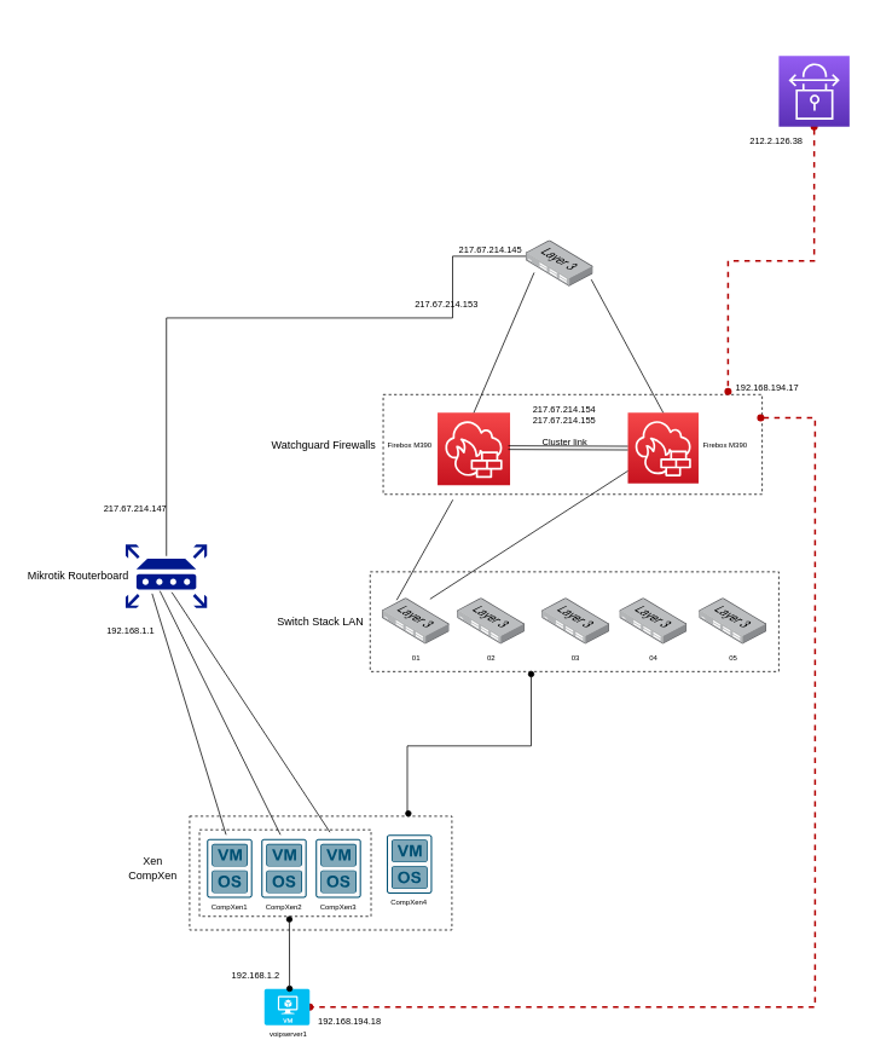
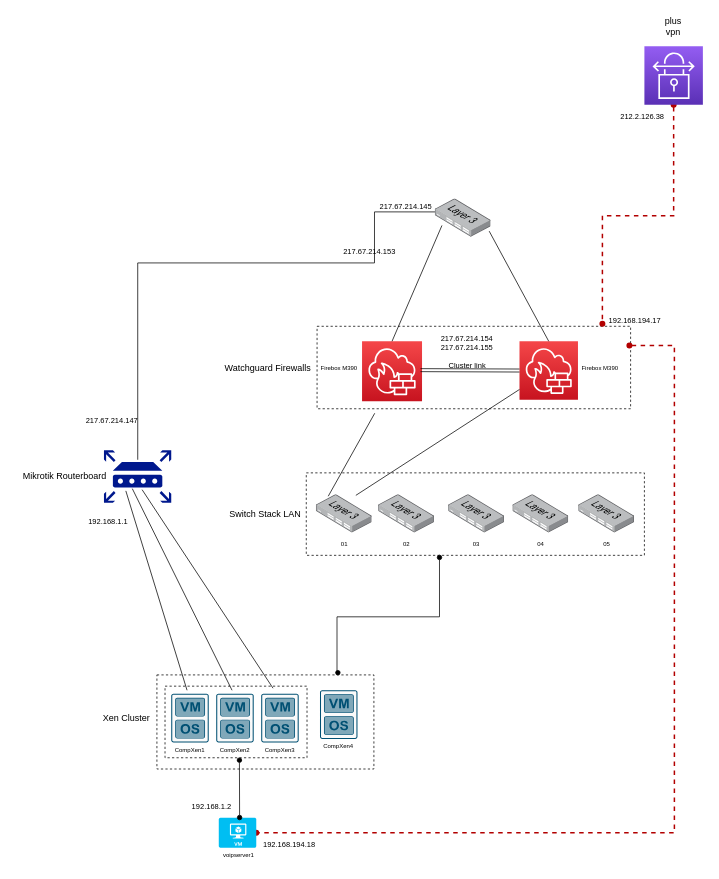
  <mxCell id="0" />
  <mxCell id="1" parent="0" />
  <mxCell id="2" value="" style="rounded=0;whiteSpace=wrap;html=1;fillColor=none;dashed=1;" parent="1" vertex="1"><mxGeometry x="208.8" y="899.5" width="289.4" height="125.5" as="geometry" /></mxCell>
  <mxCell id="3" value="" style="rounded=0;whiteSpace=wrap;html=1;fillColor=none;dashed=1;" parent="1" vertex="1"><mxGeometry x="408" y="630" width="451" height="110" as="geometry" /></mxCell>
  <mxCell id="4" value="" style="rounded=0;whiteSpace=wrap;html=1;fillColor=none;dashed=1;" parent="1" vertex="1"><mxGeometry x="422.4" y="434.5" width="418.2" height="110" as="geometry" /></mxCell>
  <mxCell id="5" value="" style="sketch=0;points=[[0,0,0],[0.25,0,0],[0.5,0,0],[0.75,0,0],[1,0,0],[0,1,0],[0.25,1,0],[0.5,1,0],[0.75,1,0],[1,1,0],[0,0.25,0],[0,0.5,0],[0,0.75,0],[1,0.25,0],[1,0.5,0],[1,0.75,0]];outlineConnect=0;fontColor=#232F3E;gradientColor=#F54749;gradientDirection=north;fillColor=#C7131F;strokeColor=#ffffff;dashed=0;verticalLabelPosition=bottom;verticalAlign=top;align=center;html=1;fontSize=12;fontStyle=0;aspect=fixed;shape=mxgraph.aws4.resourceIcon;resIcon=mxgraph.aws4.network_firewall;" parent="1" vertex="1"><mxGeometry x="482.4" y="454.5" width="80" height="80" as="geometry" /></mxCell>
  <mxCell id="6" value="" style="sketch=0;points=[[0,0,0],[0.25,0,0],[0.5,0,0],[0.75,0,0],[1,0,0],[0,1,0],[0.25,1,0],[0.5,1,0],[0.75,1,0],[1,1,0],[0,0.25,0],[0,0.5,0],[0,0.75,0],[1,0.25,0],[1,0.5,0],[1,0.75,0]];outlineConnect=0;fontColor=#232F3E;gradientColor=#F54749;gradientDirection=north;fillColor=#C7131F;strokeColor=#ffffff;dashed=0;verticalLabelPosition=bottom;verticalAlign=top;align=center;html=1;fontSize=12;fontStyle=0;aspect=fixed;shape=mxgraph.aws4.resourceIcon;resIcon=mxgraph.aws4.network_firewall;" parent="1" vertex="1"><mxGeometry x="692.4" y="454.5" width="78" height="78" as="geometry" /></mxCell>
  <mxCell id="7" value="" style="shape=link;html=1;rounded=0;fontSize=20;entryX=0;entryY=0.5;entryDx=0;entryDy=0;entryPerimeter=0;" parent="1" target="6" edge="1"><mxGeometry width="100" relative="1" as="geometry"><mxPoint x="560.4" y="493" as="sourcePoint" /><mxPoint x="660.4" y="493" as="targetPoint" /></mxGeometry></mxCell>
  <mxCell id="8" value="Cluster link" style="text;html=1;strokeColor=none;fillColor=none;align=center;verticalAlign=middle;whiteSpace=wrap;rounded=0;fontSize=10;" parent="1" vertex="1"><mxGeometry x="588.4" y="470.5" width="70" height="30" as="geometry" /></mxCell>
  <mxCell id="9" value="&lt;div&gt;Firebox M390&lt;/div&gt;" style="text;html=1;strokeColor=none;fillColor=none;align=center;verticalAlign=middle;whiteSpace=wrap;rounded=0;fontSize=8;" parent="1" vertex="1"><mxGeometry x="422.4" y="474.5" width="60" height="30" as="geometry" /></mxCell>
  <mxCell id="10" value="&lt;div&gt;Firebox M390&lt;/div&gt;" style="text;html=1;strokeColor=none;fillColor=none;align=center;verticalAlign=middle;whiteSpace=wrap;rounded=0;fontSize=8;" parent="1" vertex="1"><mxGeometry x="770.4" y="474.5" width="60" height="30" as="geometry" /></mxCell>
  <mxCell id="11" value="Watchguard Firewalls" style="text;html=1;strokeColor=none;fillColor=none;align=center;verticalAlign=middle;whiteSpace=wrap;rounded=0;" parent="1" vertex="1"><mxGeometry x="292.1" y="474.5" width="130.3" height="30" as="geometry" /></mxCell>
  <mxCell id="12" value="" style="image;points=[];aspect=fixed;html=1;align=center;shadow=0;dashed=0;image=img/lib/allied_telesis/switch/Switch_24_port_L3.svg;" parent="1" vertex="1"><mxGeometry x="579.9" y="264.5" width="74.4" height="51" as="geometry" /></mxCell>
  <mxCell id="13" value="" style="endArrow=none;html=1;rounded=0;entryX=0.122;entryY=0.696;entryDx=0;entryDy=0;entryPerimeter=0;exitX=0.5;exitY=0;exitDx=0;exitDy=0;exitPerimeter=0;" parent="1" source="5" target="12" edge="1"><mxGeometry width="50" height="50" relative="1" as="geometry"><mxPoint x="494.3" y="464.5" as="sourcePoint" /><mxPoint x="544.3" y="414.5" as="targetPoint" /></mxGeometry></mxCell>
  <mxCell id="14" value="" style="endArrow=none;html=1;rounded=0;entryX=0.969;entryY=0.845;entryDx=0;entryDy=0;entryPerimeter=0;exitX=0.5;exitY=0;exitDx=0;exitDy=0;exitPerimeter=0;" parent="1" source="6" target="12" edge="1"><mxGeometry width="50" height="50" relative="1" as="geometry"><mxPoint x="731" y="470" as="sourcePoint" /><mxPoint x="801" y="300" as="targetPoint" /></mxGeometry></mxCell>
  <mxCell id="15" value="" style="edgeStyle=orthogonalEdgeStyle;rounded=0;orthogonalLoop=1;jettySize=auto;html=1;entryX=-0.003;entryY=0.342;entryDx=0;entryDy=0;entryPerimeter=0;exitX=0.502;exitY=0.179;exitDx=0;exitDy=0;exitPerimeter=0;endArrow=none;endFill=0;" parent="1" source="44" target="12" edge="1"><mxGeometry relative="1" as="geometry"><mxPoint x="449" y="580" as="targetPoint" /><Array as="points"><mxPoint x="183" y="350" /><mxPoint x="499" y="350" /><mxPoint x="499" y="282" /></Array></mxGeometry></mxCell>
  <mxCell id="16" value="" style="image;points=[];aspect=fixed;html=1;align=center;shadow=0;dashed=0;image=img/lib/allied_telesis/switch/Switch_24_port_L3.svg;" parent="1" vertex="1"><mxGeometry x="421.3" y="659" width="74.4" height="51" as="geometry" /></mxCell>
  <mxCell id="17" value="&lt;div&gt;01&lt;/div&gt;" style="text;html=1;strokeColor=none;fillColor=none;align=center;verticalAlign=middle;whiteSpace=wrap;rounded=0;fontSize=8;" parent="1" vertex="1"><mxGeometry x="428.5" y="710" width="60" height="30" as="geometry" /></mxCell>
  <mxCell id="18" value="" style="image;points=[];aspect=fixed;html=1;align=center;shadow=0;dashed=0;image=img/lib/allied_telesis/switch/Switch_24_port_L3.svg;" parent="1" vertex="1"><mxGeometry x="504.4" y="659" width="74.4" height="51" as="geometry" /></mxCell>
  <mxCell id="19" value="02" style="text;html=1;strokeColor=none;fillColor=none;align=center;verticalAlign=middle;whiteSpace=wrap;rounded=0;fontSize=8;" parent="1" vertex="1"><mxGeometry x="511.6" y="710" width="60" height="30" as="geometry" /></mxCell>
  <mxCell id="20" value="" style="image;points=[];aspect=fixed;html=1;align=center;shadow=0;dashed=0;image=img/lib/allied_telesis/switch/Switch_24_port_L3.svg;" parent="1" vertex="1"><mxGeometry x="597.8" y="659" width="74.4" height="51" as="geometry" /></mxCell>
  <mxCell id="21" value="03" style="text;html=1;strokeColor=none;fillColor=none;align=center;verticalAlign=middle;whiteSpace=wrap;rounded=0;fontSize=8;" parent="1" vertex="1"><mxGeometry x="605" y="710" width="60" height="30" as="geometry" /></mxCell>
  <mxCell id="22" value="" style="image;points=[];aspect=fixed;html=1;align=center;shadow=0;dashed=0;image=img/lib/allied_telesis/switch/Switch_24_port_L3.svg;" parent="1" vertex="1"><mxGeometry x="683.5" y="659" width="74.4" height="51" as="geometry" /></mxCell>
  <mxCell id="23" value="04" style="text;html=1;strokeColor=none;fillColor=none;align=center;verticalAlign=middle;whiteSpace=wrap;rounded=0;fontSize=8;" parent="1" vertex="1"><mxGeometry x="690.7" y="710" width="60" height="30" as="geometry" /></mxCell>
  <mxCell id="24" value="" style="image;points=[];aspect=fixed;html=1;align=center;shadow=0;dashed=0;image=img/lib/allied_telesis/switch/Switch_24_port_L3.svg;" parent="1" vertex="1"><mxGeometry x="771.3" y="659" width="74.4" height="51" as="geometry" /></mxCell>
  <mxCell id="25" value="05" style="text;html=1;strokeColor=none;fillColor=none;align=center;verticalAlign=middle;whiteSpace=wrap;rounded=0;fontSize=8;" parent="1" vertex="1"><mxGeometry x="778.5" y="710" width="60" height="30" as="geometry" /></mxCell>
  <mxCell id="26" value="Switch Stack LAN" style="text;html=1;strokeColor=none;fillColor=none;align=center;verticalAlign=middle;whiteSpace=wrap;rounded=0;" parent="1" vertex="1"><mxGeometry x="299" y="670" width="109" height="30" as="geometry" /></mxCell>
  <mxCell id="27" value="" style="endArrow=none;html=1;rounded=0;exitX=0.215;exitY=0.043;exitDx=0;exitDy=0;exitPerimeter=0;" parent="1" source="16" edge="1"><mxGeometry width="50" height="50" relative="1" as="geometry"><mxPoint x="449.3" y="600.5" as="sourcePoint" /><mxPoint x="499.3" y="550.5" as="targetPoint" /><Array as="points" /></mxGeometry></mxCell>
  <mxCell id="28" value="" style="endArrow=none;html=1;rounded=0;exitX=0.71;exitY=0.02;exitDx=0;exitDy=0;exitPerimeter=0;" parent="1" source="16" target="6" edge="1"><mxGeometry width="50" height="50" relative="1" as="geometry"><mxPoint x="467.3" y="648.5" as="sourcePoint" /><mxPoint x="534.6" y="559" as="targetPoint" /><Array as="points" /></mxGeometry></mxCell>
  <mxCell id="29" style="edgeStyle=orthogonalEdgeStyle;rounded=0;orthogonalLoop=1;jettySize=auto;html=1;entryX=0.91;entryY=-0.032;entryDx=0;entryDy=0;entryPerimeter=0;dashed=1;startArrow=oval;startFill=1;endArrow=oval;endFill=1;exitX=0.5;exitY=1;exitDx=0;exitDy=0;exitPerimeter=0;fillColor=#e51400;strokeColor=#B20000;strokeWidth=2;" parent="1" source="31" target="4" edge="1"><mxGeometry relative="1" as="geometry"><mxPoint x="979" y="140" as="sourcePoint" /><Array as="points"><mxPoint x="898" y="287" /><mxPoint x="803" y="287" /></Array></mxGeometry></mxCell>
  <mxCell id="30" style="edgeStyle=orthogonalEdgeStyle;rounded=0;orthogonalLoop=1;jettySize=auto;html=1;entryX=1;entryY=0.5;entryDx=0;entryDy=0;entryPerimeter=0;dashed=1;startArrow=oval;startFill=1;endArrow=oval;endFill=1;fillColor=#e51400;strokeColor=#B20000;strokeWidth=2;" parent="1" target="54" edge="1"><mxGeometry relative="1" as="geometry"><Array as="points"><mxPoint x="899" y="460" /><mxPoint x="899" y="1110" /></Array><mxPoint x="839" y="460" as="sourcePoint" /></mxGeometry></mxCell>
  <mxCell id="31" value="" style="sketch=0;points=[[0,0,0],[0.25,0,0],[0.5,0,0],[0.75,0,0],[1,0,0],[0,1,0],[0.25,1,0],[0.5,1,0],[0.75,1,0],[1,1,0],[0,0.25,0],[0,0.5,0],[0,0.75,0],[1,0.25,0],[1,0.5,0],[1,0.75,0]];outlineConnect=0;fontColor=#232F3E;gradientColor=#945DF2;gradientDirection=north;fillColor=#5A30B5;strokeColor=#ffffff;dashed=0;verticalLabelPosition=bottom;verticalAlign=top;align=center;html=1;fontSize=12;fontStyle=0;aspect=fixed;shape=mxgraph.aws4.resourceIcon;resIcon=mxgraph.aws4.site_to_site_vpn;" parent="1" vertex="1"><mxGeometry x="859" y="61" width="78" height="78" as="geometry" /></mxCell>
+ <mxCell id="32" value="plus vpn" style="text;html=1;strokeColor=none;fillColor=none;align=center;verticalAlign=middle;whiteSpace=wrap;rounded=0;" parent="1" vertex="1"><mxGeometry x="875.35" y="20" width="45.3" height="30" as="geometry" /></mxCell>
  <mxCell id="33" value="217.67.214.145" style="text;html=1;strokeColor=none;fillColor=none;align=center;verticalAlign=middle;whiteSpace=wrap;rounded=0;fontSize=10;" parent="1" vertex="1"><mxGeometry x="502.4" y="260" width="77.5" height="30" as="geometry" /></mxCell>
  <mxCell id="34" value="" style="sketch=0;points=[[0.015,0.015,0],[0.985,0.015,0],[0.985,0.985,0],[0.015,0.985,0],[0.25,0,0],[0.5,0,0],[0.75,0,0],[1,0.25,0],[1,0.5,0],[1,0.75,0],[0.75,1,0],[0.5,1,0],[0.25,1,0],[0,0.75,0],[0,0.5,0],[0,0.25,0]];verticalLabelPosition=bottom;html=1;verticalAlign=top;aspect=fixed;align=center;pointerEvents=1;shape=mxgraph.cisco19.rect;prIcon=hypervisor;fillColor=#FAFAFA;strokeColor=#005073;" parent="1" vertex="1"><mxGeometry x="227.9" y="924.5" width="50" height="65" as="geometry" /></mxCell>
  <mxCell id="35" value="CompXen1" style="text;html=1;strokeColor=none;fillColor=none;align=center;verticalAlign=middle;whiteSpace=wrap;rounded=0;fontSize=8;" parent="1" vertex="1"><mxGeometry x="222.9" y="984.5" width="60" height="30" as="geometry" /></mxCell>
  <mxCell id="36" value="" style="sketch=0;points=[[0.015,0.015,0],[0.985,0.015,0],[0.985,0.985,0],[0.015,0.985,0],[0.25,0,0],[0.5,0,0],[0.75,0,0],[1,0.25,0],[1,0.5,0],[1,0.75,0],[0.75,1,0],[0.5,1,0],[0.25,1,0],[0,0.75,0],[0,0.5,0],[0,0.25,0]];verticalLabelPosition=bottom;html=1;verticalAlign=top;aspect=fixed;align=center;pointerEvents=1;shape=mxgraph.cisco19.rect;prIcon=hypervisor;fillColor=#FAFAFA;strokeColor=#005073;" parent="1" vertex="1"><mxGeometry x="287.9" y="924.5" width="50" height="65" as="geometry" /></mxCell>
  <mxCell id="37" value="CompXen2" style="text;html=1;strokeColor=none;fillColor=none;align=center;verticalAlign=middle;whiteSpace=wrap;rounded=0;fontSize=8;" parent="1" vertex="1"><mxGeometry x="282.9" y="984.5" width="60" height="30" as="geometry" /></mxCell>
  <mxCell id="38" value="" style="sketch=0;points=[[0.015,0.015,0],[0.985,0.015,0],[0.985,0.985,0],[0.015,0.985,0],[0.25,0,0],[0.5,0,0],[0.75,0,0],[1,0.25,0],[1,0.5,0],[1,0.75,0],[0.75,1,0],[0.5,1,0],[0.25,1,0],[0,0.75,0],[0,0.5,0],[0,0.25,0]];verticalLabelPosition=bottom;html=1;verticalAlign=top;aspect=fixed;align=center;pointerEvents=1;shape=mxgraph.cisco19.rect;prIcon=hypervisor;fillColor=#FAFAFA;strokeColor=#005073;" parent="1" vertex="1"><mxGeometry x="347.9" y="924.5" width="50" height="65" as="geometry" /></mxCell>
  <mxCell id="39" value="CompXen3" style="text;html=1;strokeColor=none;fillColor=none;align=center;verticalAlign=middle;whiteSpace=wrap;rounded=0;fontSize=8;" parent="1" vertex="1"><mxGeometry x="342.9" y="984.5" width="60" height="30" as="geometry" /></mxCell>
  <mxCell id="40" value="" style="sketch=0;points=[[0.015,0.015,0],[0.985,0.015,0],[0.985,0.985,0],[0.015,0.985,0],[0.25,0,0],[0.5,0,0],[0.75,0,0],[1,0.25,0],[1,0.5,0],[1,0.75,0],[0.75,1,0],[0.5,1,0],[0.25,1,0],[0,0.75,0],[0,0.5,0],[0,0.25,0]];verticalLabelPosition=bottom;html=1;verticalAlign=top;aspect=fixed;align=center;pointerEvents=1;shape=mxgraph.cisco19.rect;prIcon=hypervisor;fillColor=#FAFAFA;strokeColor=#005073;" parent="1" vertex="1"><mxGeometry x="426.3" y="920" width="50" height="65" as="geometry" /></mxCell>
  <mxCell id="41" value="CompXen4" style="text;html=1;strokeColor=none;fillColor=none;align=center;verticalAlign=middle;whiteSpace=wrap;rounded=0;fontSize=8;" parent="1" vertex="1"><mxGeometry x="421.3" y="980" width="60" height="30" as="geometry" /></mxCell>
  <mxCell id="42" style="edgeStyle=orthogonalEdgeStyle;rounded=0;orthogonalLoop=1;jettySize=auto;html=1;exitX=0.834;exitY=-0.024;exitDx=0;exitDy=0;entryX=0.394;entryY=1.025;entryDx=0;entryDy=0;entryPerimeter=0;startArrow=oval;startFill=1;endArrow=oval;endFill=1;exitPerimeter=0;" parent="1" source="2" target="3" edge="1"><mxGeometry relative="1" as="geometry"><Array as="points"><mxPoint x="449" y="822" /><mxPoint x="586" y="822" /></Array></mxGeometry></mxCell>
- <mxCell id="43" value="Xen CompXen" style="text;html=1;strokeColor=none;fillColor=none;align=center;verticalAlign=middle;whiteSpace=wrap;rounded=0;" parent="1" vertex="1"><mxGeometry x="129" y="942" width="79" height="30" as="geometry" /></mxCell>
+ <mxCell id="43" value="Xen Cluster" style="text;html=1;strokeColor=none;fillColor=none;align=center;verticalAlign=middle;whiteSpace=wrap;rounded=0;" parent="1" vertex="1"><mxGeometry x="129" y="942" width="79" height="30" as="geometry" /></mxCell>
  <mxCell id="44" value="" style="sketch=0;aspect=fixed;pointerEvents=1;shadow=0;dashed=0;html=1;strokeColor=none;labelPosition=center;verticalLabelPosition=bottom;verticalAlign=top;align=center;fillColor=#00188D;shape=mxgraph.mscae.enterprise.router" parent="1" vertex="1"><mxGeometry x="138.16" y="600" width="89.74" height="70" as="geometry" /></mxCell>
  <mxCell id="45" value="Mikrotik Routerboard" style="text;html=1;strokeColor=none;fillColor=none;align=center;verticalAlign=middle;whiteSpace=wrap;rounded=0;" parent="1" vertex="1"><mxGeometry x="20.85" y="620" width="130.3" height="30" as="geometry" /></mxCell>
  <mxCell id="46" value="217.67.214.147" style="text;html=1;strokeColor=none;fillColor=none;align=center;verticalAlign=middle;whiteSpace=wrap;rounded=0;fontSize=10;" parent="1" vertex="1"><mxGeometry x="110.09" y="545" width="77.5" height="30" as="geometry" /></mxCell>
  <mxCell id="47" value="192.168.1.1" style="text;html=1;strokeColor=none;fillColor=none;align=center;verticalAlign=middle;whiteSpace=wrap;rounded=0;fontSize=10;" parent="1" vertex="1"><mxGeometry x="113.61" y="680" width="60.45" height="30" as="geometry" /></mxCell>
  <mxCell id="48" value="217.67.214.153" style="text;html=1;strokeColor=none;fillColor=none;align=center;verticalAlign=middle;whiteSpace=wrap;rounded=0;fontSize=10;" parent="1" vertex="1"><mxGeometry x="442.8" y="318.5" width="99.1" height="30" as="geometry" /></mxCell>
  <mxCell id="49" value="&lt;div&gt;217.67.214.154&lt;/div&gt;&lt;div&gt;217.67.214.155&lt;br&gt;&lt;/div&gt;" style="text;html=1;strokeColor=none;fillColor=none;align=center;verticalAlign=middle;whiteSpace=wrap;rounded=0;fontSize=10;" parent="1" vertex="1"><mxGeometry x="572.8" y="440.5" width="99.1" height="30" as="geometry" /></mxCell>
  <mxCell id="50" value="" style="endArrow=none;html=1;rounded=0;entryX=0.325;entryY=0.772;entryDx=0;entryDy=0;entryPerimeter=0;" parent="1" target="44" edge="1"><mxGeometry width="50" height="50" relative="1" as="geometry"><mxPoint x="249" y="920" as="sourcePoint" /><mxPoint x="277.9" y="710" as="targetPoint" /></mxGeometry></mxCell>
  <mxCell id="51" value="" style="endArrow=none;html=1;rounded=0;entryX=0.421;entryY=0.729;entryDx=0;entryDy=0;entryPerimeter=0;" parent="1" target="44" edge="1"><mxGeometry width="50" height="50" relative="1" as="geometry"><mxPoint x="309" y="920" as="sourcePoint" /><mxPoint x="220" y="450" as="targetPoint" /></mxGeometry></mxCell>
  <mxCell id="52" value="" style="endArrow=none;html=1;rounded=0;entryX=0.567;entryY=0.749;entryDx=0;entryDy=0;entryPerimeter=0;exitX=0.535;exitY=0.141;exitDx=0;exitDy=0;exitPerimeter=0;" parent="1" source="2" target="44" edge="1"><mxGeometry width="50" height="50" relative="1" as="geometry"><mxPoint x="319" y="930" as="sourcePoint" /><mxPoint x="243" y="440" as="targetPoint" /></mxGeometry></mxCell>
  <mxCell id="53" value="" style="rounded=0;whiteSpace=wrap;html=1;fillColor=none;dashed=1;" parent="1" vertex="1"><mxGeometry x="219.6" y="914.5" width="189.4" height="95.5" as="geometry" /></mxCell>
  <mxCell id="54" value="" style="verticalLabelPosition=bottom;html=1;verticalAlign=top;align=center;strokeColor=none;fillColor=#00BEF2;shape=mxgraph.azure.virtual_machine;" parent="1" vertex="1"><mxGeometry x="291.3" y="1090" width="50" height="40" as="geometry" /></mxCell>
  <mxCell id="55" value="" style="endArrow=oval;html=1;rounded=0;entryX=0.524;entryY=1.033;entryDx=0;entryDy=0;entryPerimeter=0;startArrow=oval;startFill=1;endFill=1;exitX=0.556;exitY=-0.007;exitDx=0;exitDy=0;exitPerimeter=0;" parent="1" source="54" target="53" edge="1"><mxGeometry width="50" height="50" relative="1" as="geometry"><mxPoint x="309" y="1090" as="sourcePoint" /><mxPoint x="359" y="1040" as="targetPoint" /></mxGeometry></mxCell>
  <mxCell id="56" value="&lt;div&gt;voipserver1&lt;/div&gt;" style="text;html=1;strokeColor=none;fillColor=none;align=center;verticalAlign=middle;whiteSpace=wrap;rounded=0;fontSize=8;" parent="1" vertex="1"><mxGeometry x="287.7" y="1130" width="60" height="20" as="geometry" /></mxCell>
  <mxCell id="57" value="192.168.1.2" style="text;html=1;strokeColor=none;fillColor=none;align=center;verticalAlign=middle;whiteSpace=wrap;rounded=0;fontSize=10;" parent="1" vertex="1"><mxGeometry x="252.4" y="1060" width="60.45" height="30" as="geometry" /></mxCell>
  <mxCell id="58" value="192.168.194.18" style="text;html=1;strokeColor=none;fillColor=none;align=center;verticalAlign=middle;whiteSpace=wrap;rounded=0;fontSize=10;" parent="1" vertex="1"><mxGeometry x="347.7" y="1110" width="74.7" height="30" as="geometry" /></mxCell>
  <mxCell id="59" value="212.2.126.38" style="text;html=1;strokeColor=none;fillColor=none;align=center;verticalAlign=middle;whiteSpace=wrap;rounded=0;fontSize=10;" vertex="1" parent="1"><mxGeometry x="819" y="139" width="74.7" height="30" as="geometry" /></mxCell>
  <mxCell id="60" value="192.168.194.17" style="text;html=1;strokeColor=none;fillColor=none;align=center;verticalAlign=middle;whiteSpace=wrap;rounded=0;fontSize=10;" vertex="1" parent="1"><mxGeometry x="809" y="410.5" width="74.7" height="30" as="geometry" /></mxCell>
